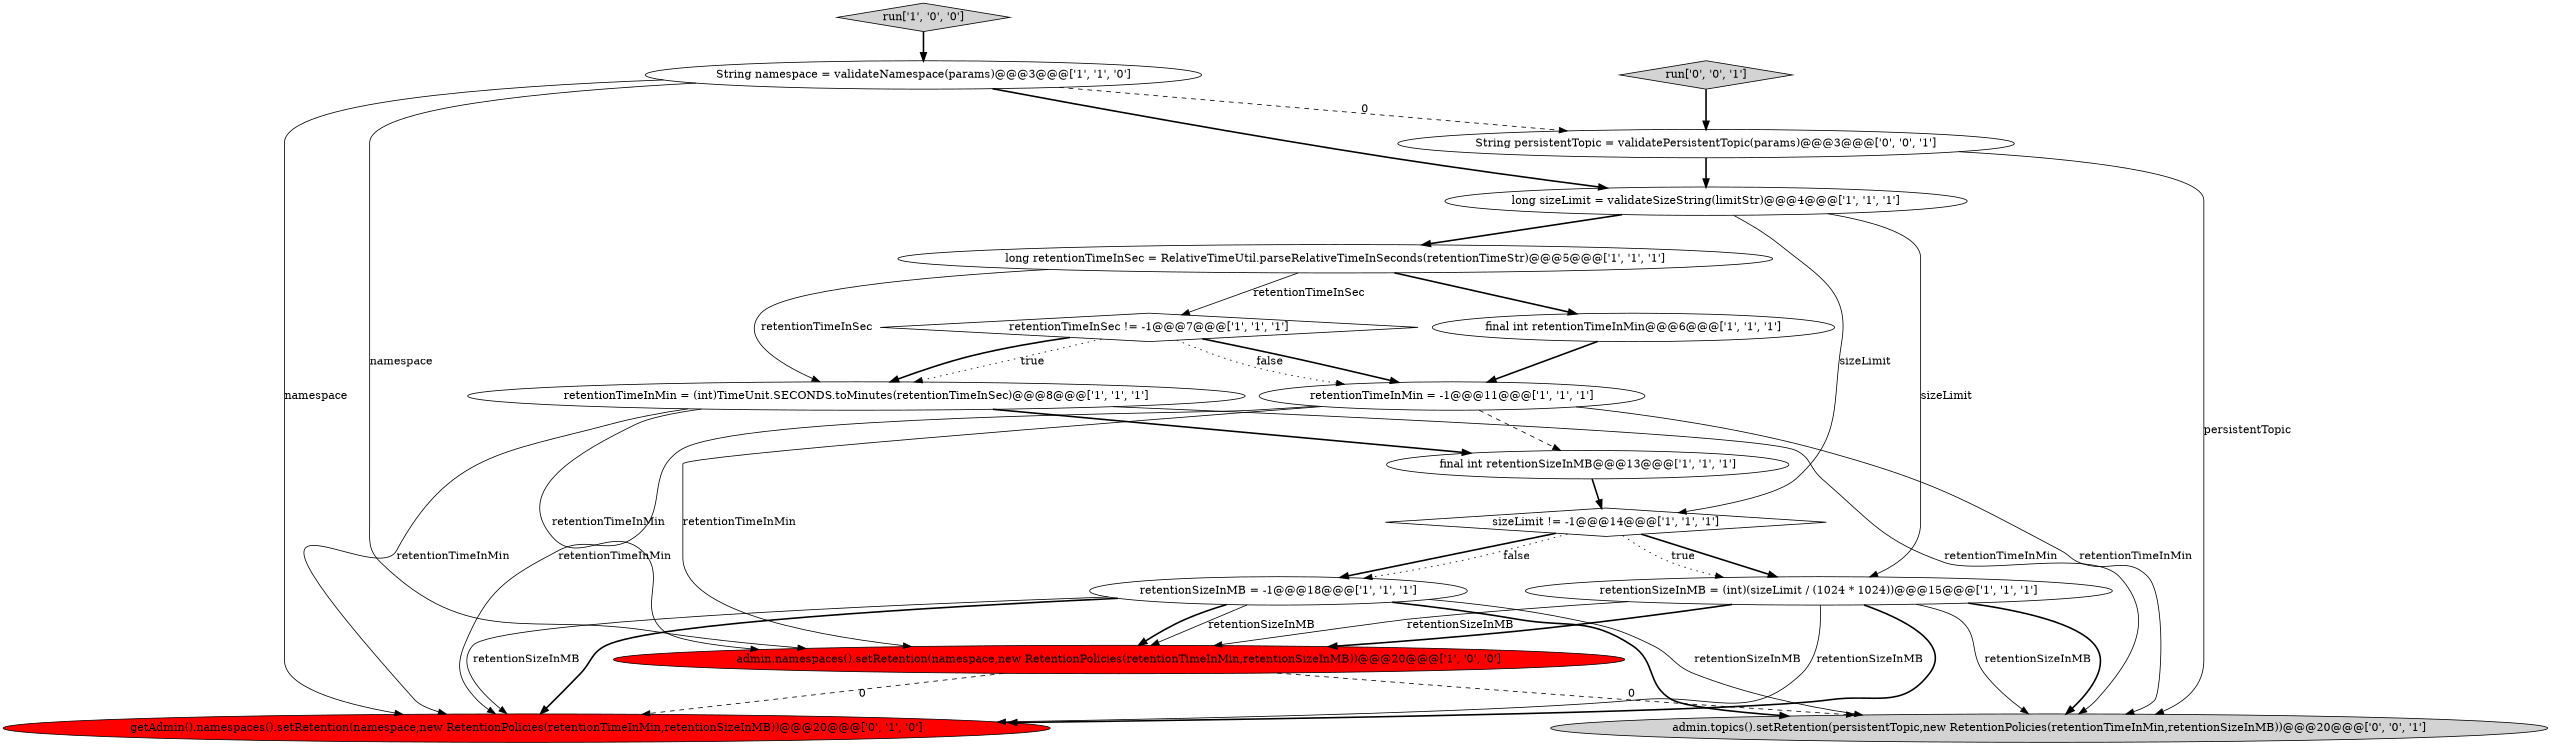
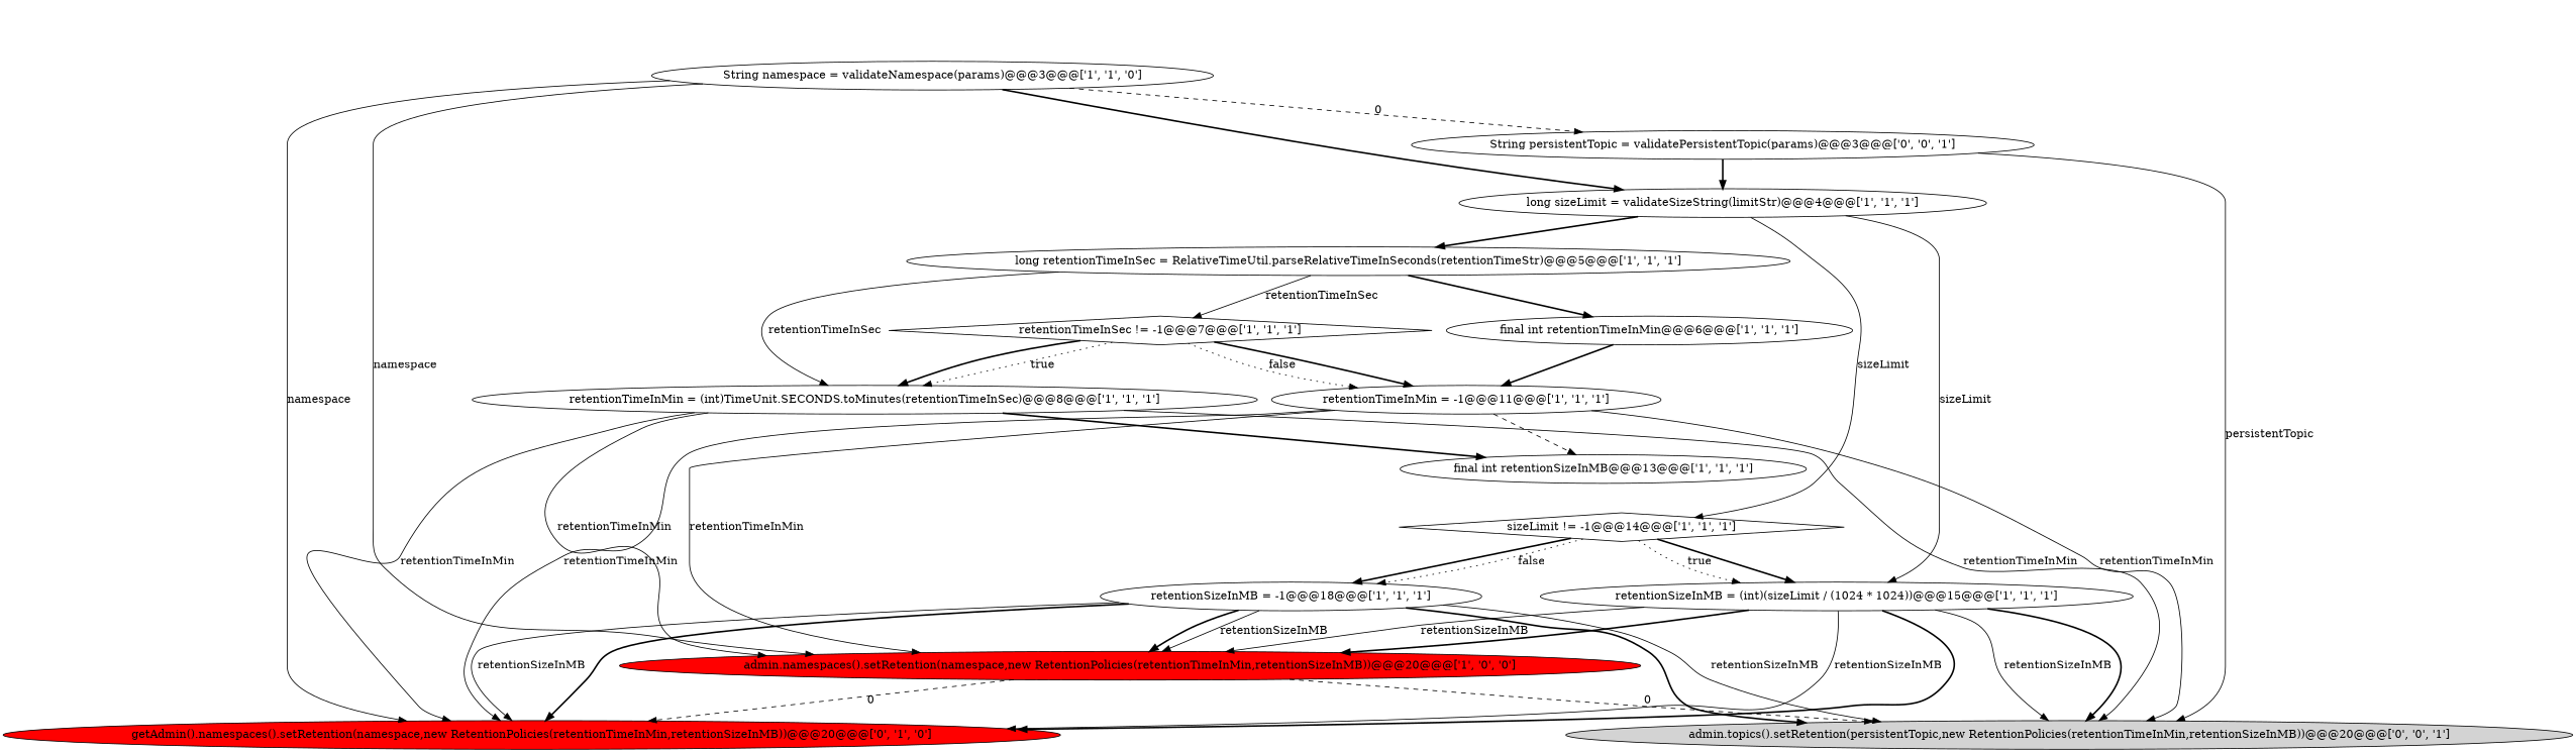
  digraph {
    node [fillcolor=white shape=ellipse style=filled]
    edge [style=solid]
    n1 [label="retentionSizeInMB = -1@@@18@@@['1', '1', '1']"]
    n2 [fillcolor=red label="admin.namespaces().setRetention(namespace,new RetentionPolicies(retentionTimeInMin,retentionSizeInMB))@@@20@@@['1', '0', '0']"]
    n3 [fillcolor=red label="getAdmin().namespaces().setRetention(namespace,new RetentionPolicies(retentionTimeInMin,retentionSizeInMB))@@@20@@@['0', '1', '0']"]
    n4 [fillcolor=lightgray label="admin.topics().setRetention(persistentTopic,new RetentionPolicies(retentionTimeInMin,retentionSizeInMB))@@@20@@@['0', '0', '1']"]
    n5 [label="final int retentionSizeInMB@@@13@@@['1', '1', '1']"]
    n6 [label="sizeLimit != -1@@@14@@@['1', '1', '1']" shape=diamond]
    n7 [label="retentionSizeInMB = (int)(sizeLimit / (1024 * 1024))@@@15@@@['1', '1', '1']"]
    n8 [label="String namespace = validateNamespace(params)@@@3@@@['1', '1', '0']"]
    n9 [label="String persistentTopic = validatePersistentTopic(params)@@@3@@@['0', '0', '1']"]
    n10 [label="long sizeLimit = validateSizeString(limitStr)@@@4@@@['1', '1', '1']"]
    n11 [label="long retentionTimeInSec = RelativeTimeUtil.parseRelativeTimeInSeconds(retentionTimeStr)@@@5@@@['1', '1', '1']"]
    n12 [label="retentionTimeInMin = (int)TimeUnit.SECONDS.toMinutes(retentionTimeInSec)@@@8@@@['1', '1', '1']"]
    n13 [label="retentionTimeInSec != -1@@@7@@@['1', '1', '1']" shape=diamond]
    n14 [label="retentionTimeInMin = -1@@@11@@@['1', '1', '1']"]
-   n15 [fillcolor=lightgray label="run['0', '0', '1']" shape=diamond]
    n16 [label="final int retentionTimeInMin@@@6@@@['1', '1', '1']"]
-   n17 [fillcolor=lightgray label="run['1', '0', '0']" shape=diamond]
    n1 -> n2 [label=retentionSizeInMB]
    n1 -> n2 [style=bold]
    n1 -> n3 [label=retentionSizeInMB]
    n1 -> n3 [style=bold]
    n1 -> n4 [style=bold]
    n1 -> n4 [label=retentionSizeInMB]
    n2 -> n3 [label=0 style=dashed]
    n2 -> n4 [label=0 style=dashed]
-   n5 -> n6 [style=bold]
    n6 -> n1 [style=bold]
    n6 -> n1 [label=false style=dotted]
    n6 -> n7 [style=bold]
    n6 -> n7 [label=true style=dotted]
    n7 -> n2 [style=bold]
    n7 -> n2 [label=retentionSizeInMB]
    n7 -> n3 [style=bold]
    n7 -> n3 [label=retentionSizeInMB]
    n7 -> n4 [style=bold]
    n7 -> n4 [label=retentionSizeInMB]
    n8 -> n2 [label=namespace]
    n8 -> n3 [label=namespace]
    n8 -> n9 [label=0 style=dashed]
    n8 -> n10 [style=bold]
    n9 -> n4 [label=persistentTopic]
    n9 -> n10 [style=bold]
    n10 -> n6 [label=sizeLimit]
    n10 -> n7 [label=sizeLimit]
    n10 -> n11 [style=bold]
    n11 -> n12 [label=retentionTimeInSec]
    n11 -> n13 [label=retentionTimeInSec]
    n11 -> n16 [style=bold]
    n12 -> n2 [label=retentionTimeInMin]
    n12 -> n3 [label=retentionTimeInMin]
    n12 -> n4 [label=retentionTimeInMin]
    n12 -> n5 [style=bold]
    n13 -> n12 [style=bold]
    n13 -> n12 [label=true style=dotted]
    n13 -> n14 [label=false style=dotted]
    n13 -> n14 [style=bold]
    n14 -> n2 [label=retentionTimeInMin]
    n14 -> n3 [label=retentionTimeInMin]
    n14 -> n4 [label=retentionTimeInMin]
    n14 -> n5 [style=dashed]
-   n15 -> n9 [style=bold]
    n16 -> n14 [style=bold]
-   n17 -> n8 [style=bold]
  }
